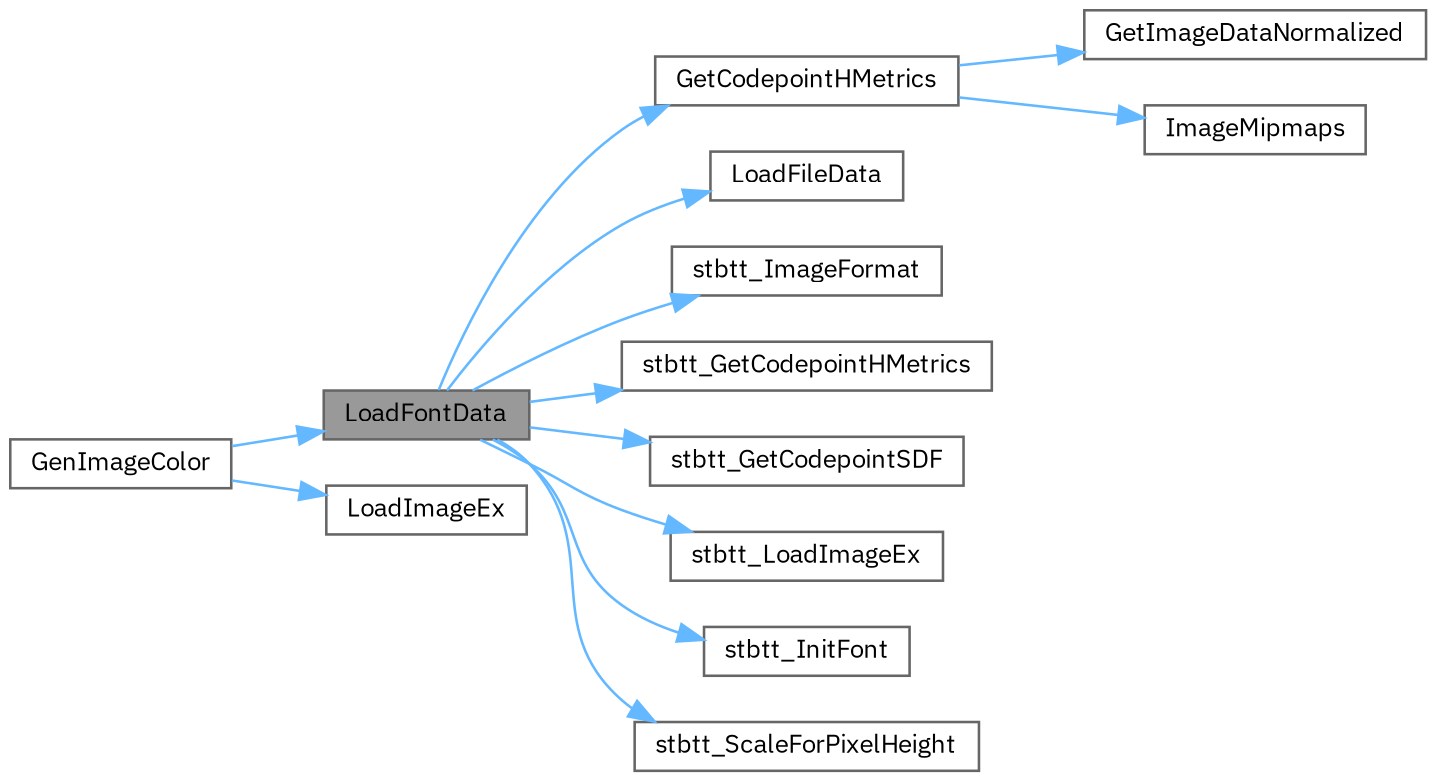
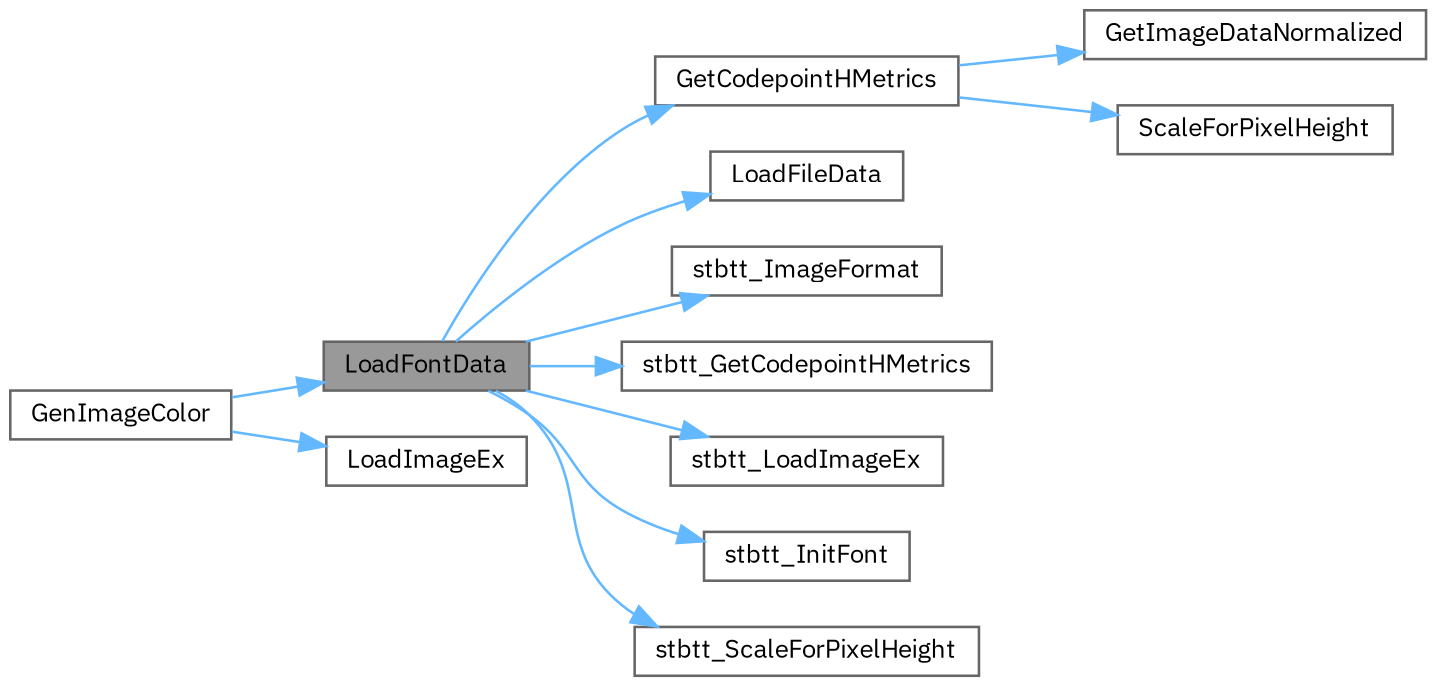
  digraph {
    fontname="IBM Plex Sans"
    rankdir=LR
    node [color=grey40 fillcolor=white fontname="IBM Plex Sans" fontsize=10 shape=box style=filled]
    edge [color=steelblue1 fontname="IBM Plex Sans" fontsize=10 labelfontname=Helvetica labelfontsize=10 style=solid]
    n1 [color=gray40 fillcolor=grey60 fontcolor=black height=0.2 label=LoadFontData width=0.4]
    n2 [height=0.2 label=GetCodepointHMetrics width=0.4]
    n3 [height=0.2 label=LoadFileData width=0.4]
    n4 [height=0.2 label=stbtt_ImageFormat width=0.4]
    n5 [height=0.2 label=stbtt_GetCodepointHMetrics width=0.4]
-   n6 [height=0.2 label=stbtt_GetCodepointSDF width=0.4]
    n7 [height=0.2 label=stbtt_LoadImageEx width=0.4]
    n8 [height=0.2 label=stbtt_InitFont width=0.4]
    n9 [height=0.2 label=stbtt_ScaleForPixelHeight width=0.4]
    n10 [height=0.2 label=GenImageColor width=0.4]
    n11 [height=0.2 label=LoadImageEx width=0.4]
    n12 [height=0.2 label=GetImageDataNormalized width=0.4]
-   n13 [height=0.2 label=ImageMipmaps width=0.4]
+   n13 [height=0.2 label=ScaleForPixelHeight width=0.4]
    n1 -> n2
    n1 -> n3
    n1 -> n4
    n1 -> n5
-   n1 -> n6
    n1 -> n7
    n1 -> n8
    n1 -> n9
    n2 -> n12
    n2 -> n13
    n10 -> n1
    n10 -> n11
  }
